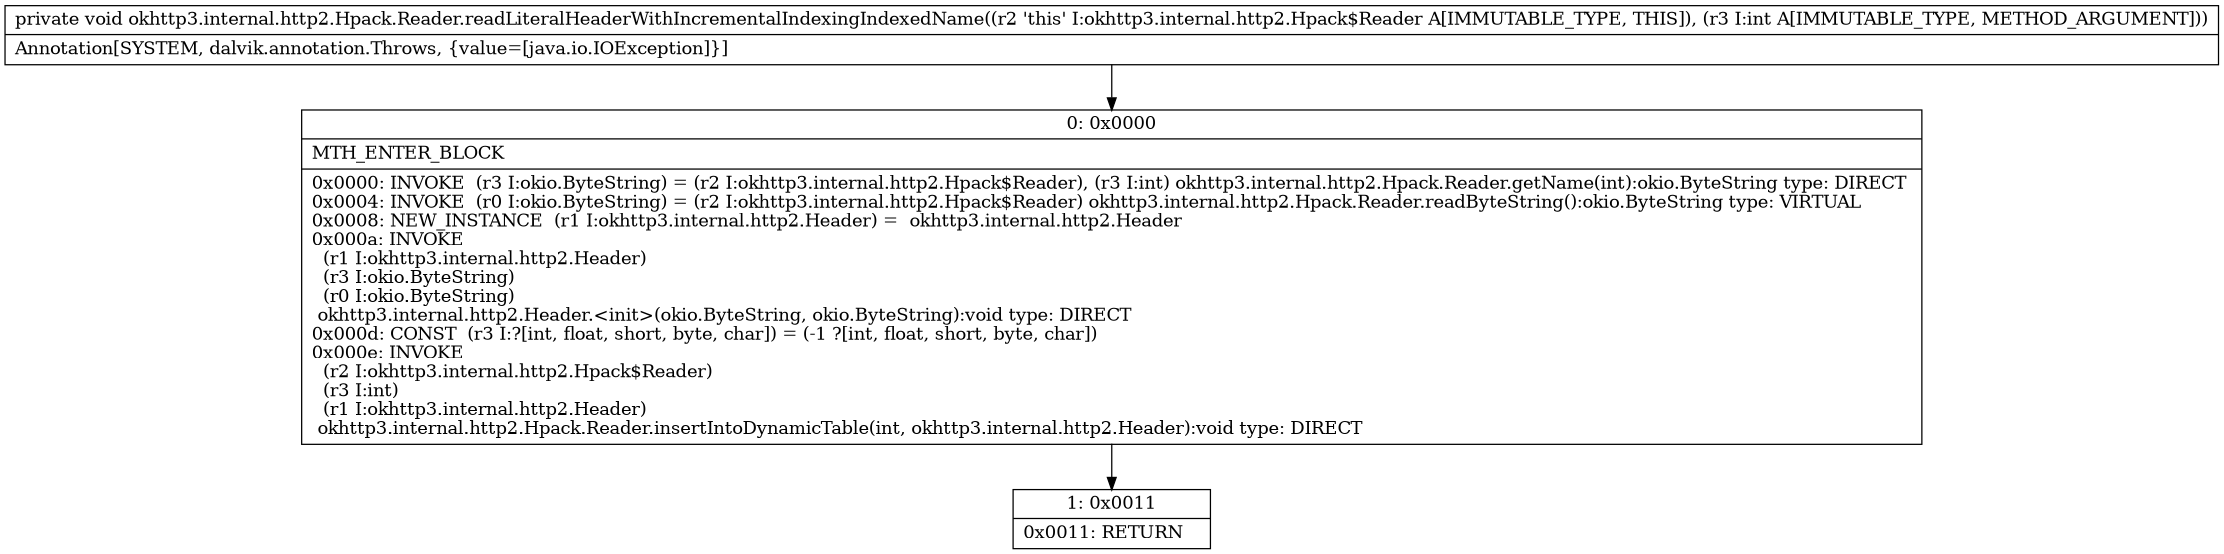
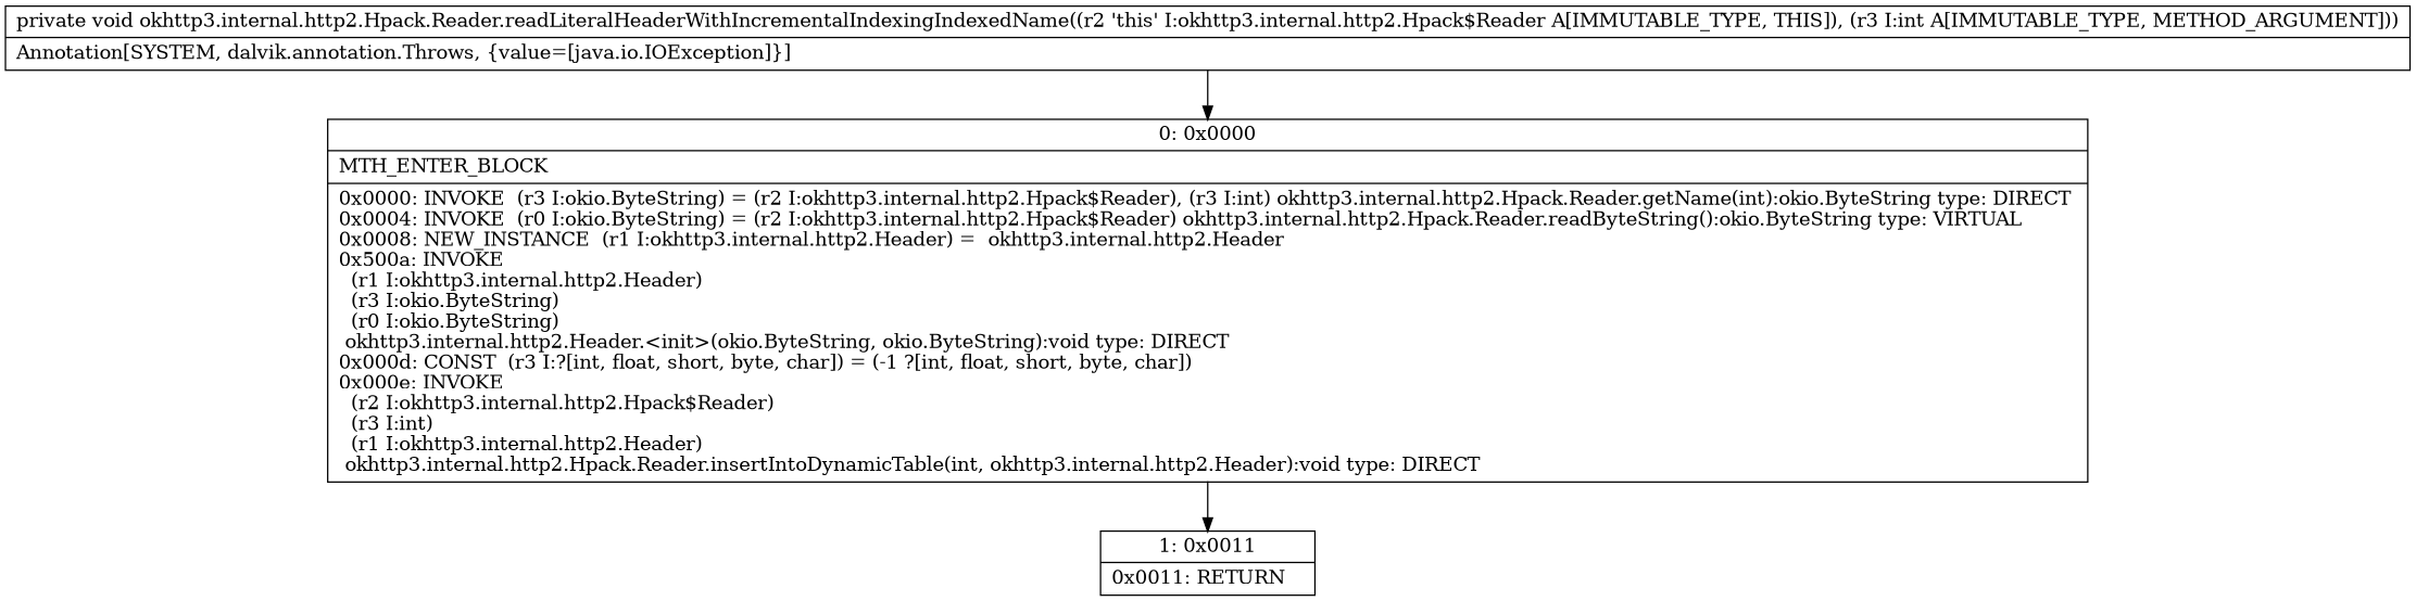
  digraph {
    node [shape=record]
-   n1 [label="{0\:\ 0x0000|MTH_ENTER_BLOCK\l|0x0000: INVOKE  (r3 I:okio.ByteString) = (r2 I:okhttp3.internal.http2.Hpack$Reader), (r3 I:int) okhttp3.internal.http2.Hpack.Reader.getName(int):okio.ByteString type: DIRECT \l0x0004: INVOKE  (r0 I:okio.ByteString) = (r2 I:okhttp3.internal.http2.Hpack$Reader) okhttp3.internal.http2.Hpack.Reader.readByteString():okio.ByteString type: VIRTUAL \l0x0008: NEW_INSTANCE  (r1 I:okhttp3.internal.http2.Header) =  okhttp3.internal.http2.Header \l0x000a: INVOKE  \l  (r1 I:okhttp3.internal.http2.Header)\l  (r3 I:okio.ByteString)\l  (r0 I:okio.ByteString)\l okhttp3.internal.http2.Header.\<init\>(okio.ByteString, okio.ByteString):void type: DIRECT \l0x000d: CONST  (r3 I:?[int, float, short, byte, char]) = (\-1 ?[int, float, short, byte, char]) \l0x000e: INVOKE  \l  (r2 I:okhttp3.internal.http2.Hpack$Reader)\l  (r3 I:int)\l  (r1 I:okhttp3.internal.http2.Header)\l okhttp3.internal.http2.Hpack.Reader.insertIntoDynamicTable(int, okhttp3.internal.http2.Header):void type: DIRECT \l}"]
+   n1 [label="{0\:\ 0x0000|MTH_ENTER_BLOCK\l|0x0000: INVOKE  (r3 I:okio.ByteString) = (r2 I:okhttp3.internal.http2.Hpack$Reader), (r3 I:int) okhttp3.internal.http2.Hpack.Reader.getName(int):okio.ByteString type: DIRECT \l0x0004: INVOKE  (r0 I:okio.ByteString) = (r2 I:okhttp3.internal.http2.Hpack$Reader) okhttp3.internal.http2.Hpack.Reader.readByteString():okio.ByteString type: VIRTUAL \l0x0008: NEW_INSTANCE  (r1 I:okhttp3.internal.http2.Header) =  okhttp3.internal.http2.Header \l0x500a: INVOKE  \l  (r1 I:okhttp3.internal.http2.Header)\l  (r3 I:okio.ByteString)\l  (r0 I:okio.ByteString)\l okhttp3.internal.http2.Header.\<init\>(okio.ByteString, okio.ByteString):void type: DIRECT \l0x000d: CONST  (r3 I:?[int, float, short, byte, char]) = (\-1 ?[int, float, short, byte, char]) \l0x000e: INVOKE  \l  (r2 I:okhttp3.internal.http2.Hpack$Reader)\l  (r3 I:int)\l  (r1 I:okhttp3.internal.http2.Header)\l okhttp3.internal.http2.Hpack.Reader.insertIntoDynamicTable(int, okhttp3.internal.http2.Header):void type: DIRECT \l}"]
    n2 [label="{1\:\ 0x0011|0x0011: RETURN   \l}"]
    n3 [label="{private void okhttp3.internal.http2.Hpack.Reader.readLiteralHeaderWithIncrementalIndexingIndexedName((r2 'this' I:okhttp3.internal.http2.Hpack$Reader A[IMMUTABLE_TYPE, THIS]), (r3 I:int A[IMMUTABLE_TYPE, METHOD_ARGUMENT]))  | Annotation[SYSTEM, dalvik.annotation.Throws, \{value=[java.io.IOException]\}]\l}"]
    n1 -> n2
    n3 -> n1
  }
